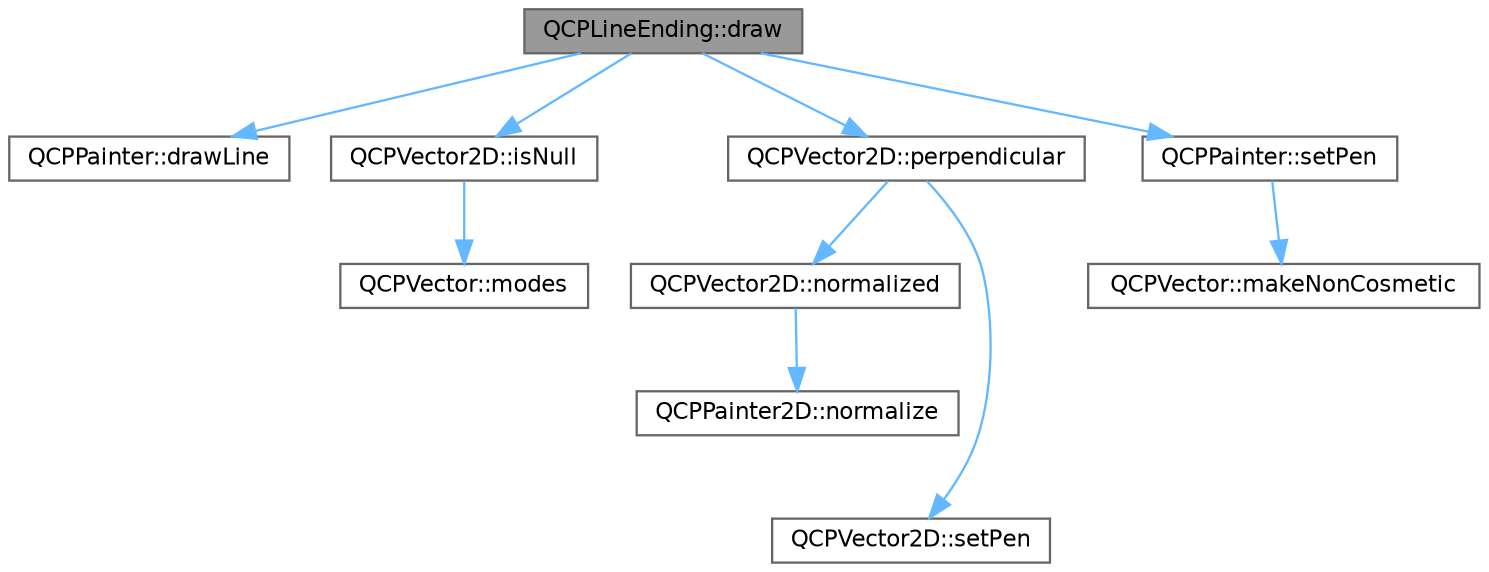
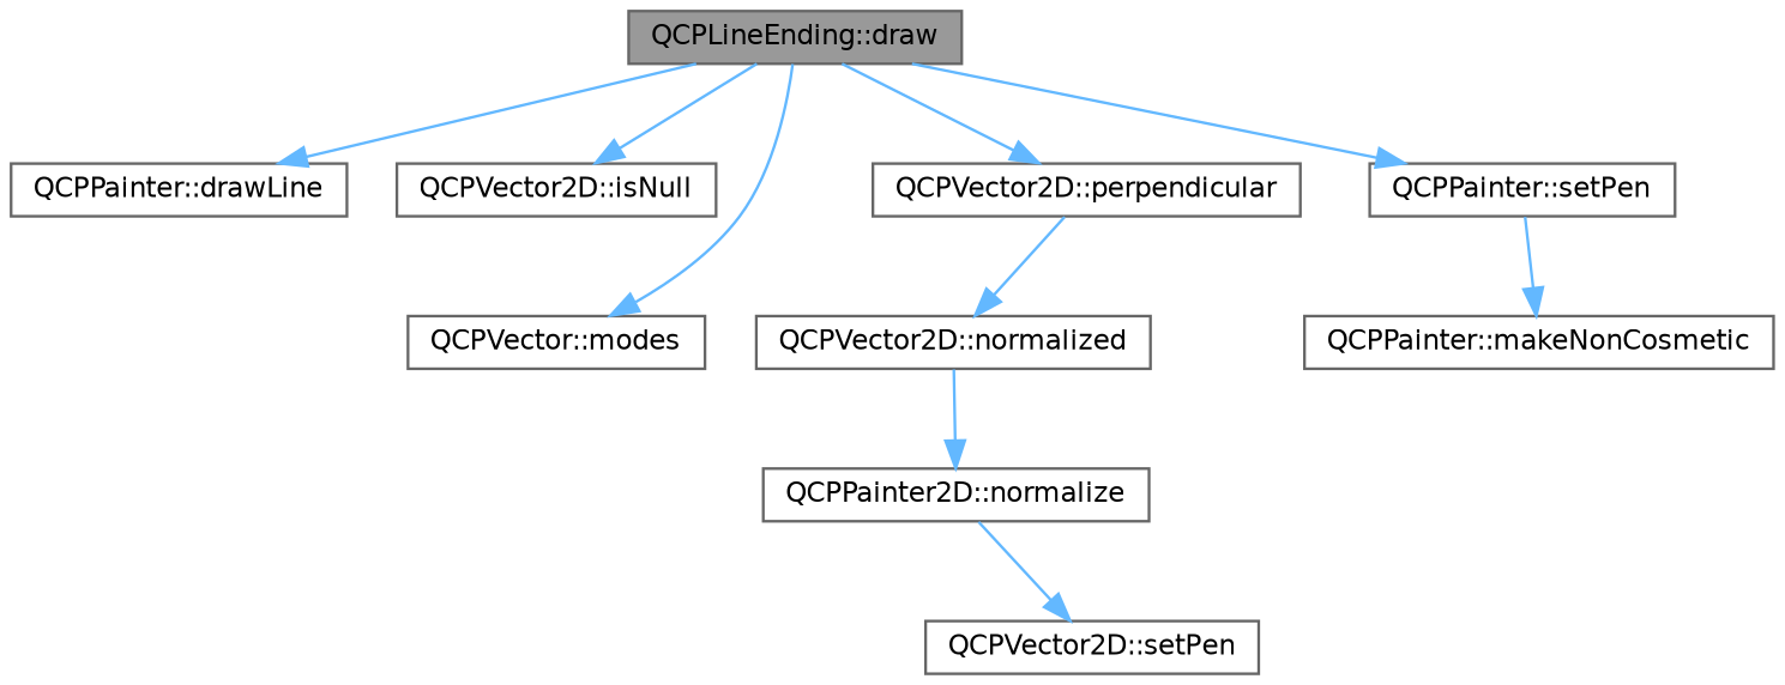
  digraph {
    rankdir=TB
    node [color=grey40 fillcolor=white fontname=Helvetica fontsize=10 shape=box style=filled]
    edge [color=steelblue1 fontname=Helvetica fontsize=10 labelfontname=Helvetica labelfontsize=10 style=solid]
    n1 [color=gray40 fillcolor=grey60 fontcolor=black height=0.2 label="QCPLineEnding::draw" width=0.4]
    n2 [height=0.2 label="QCPPainter::drawLine" width=0.4]
    n3 [height=0.2 label="QCPVector2D::isNull" width=0.4]
    n4 [height=0.2 label="QCPVector::modes" width=0.4]
    n5 [height=0.2 label="QCPVector2D::perpendicular" width=0.4]
    n6 [height=0.2 label="QCPPainter::setPen" width=0.4]
    n7 [height=0.2 label="QCPVector2D::normalized" width=0.4]
    n8 [height=0.2 label="QCPPainter2D::normalize" width=0.4]
-   n9 [height=0.2 label="QCPVector::makeNonCosmetic" width=0.4]
+   n9 [height=0.2 label="QCPPainter::makeNonCosmetic" width=0.4]
    n10 [height=0.2 label="QCPVector2D::setPen" width=0.4]
    n1 -> n2
    n1 -> n3
-   n3 -> n4
+   n1 -> n4
    n1 -> n5
    n1 -> n6
    n5 -> n7
    n6 -> n9
    n7 -> n8
-   n5 -> n10
+   n8 -> n10
  }
